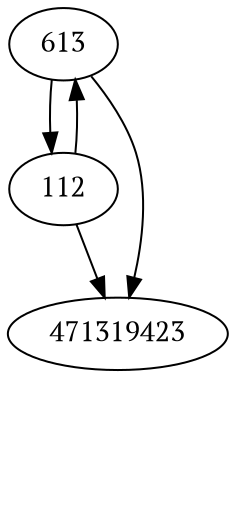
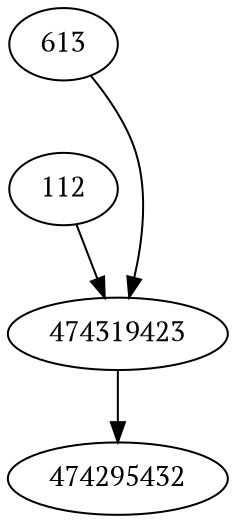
  strict digraph {
    fontname="PT Serif"
    node [fontname="PT Serif"]
    edge [fontname="PT Serif"]
    n1 [label=613]
    112
-   474319423 [label=471319423]
-   n1 -> 112
+   474319423
+   474295432
    n1 -> 474319423
-   112 -> n1
    112 -> 474319423
+   474319423 -> 474295432
  }
